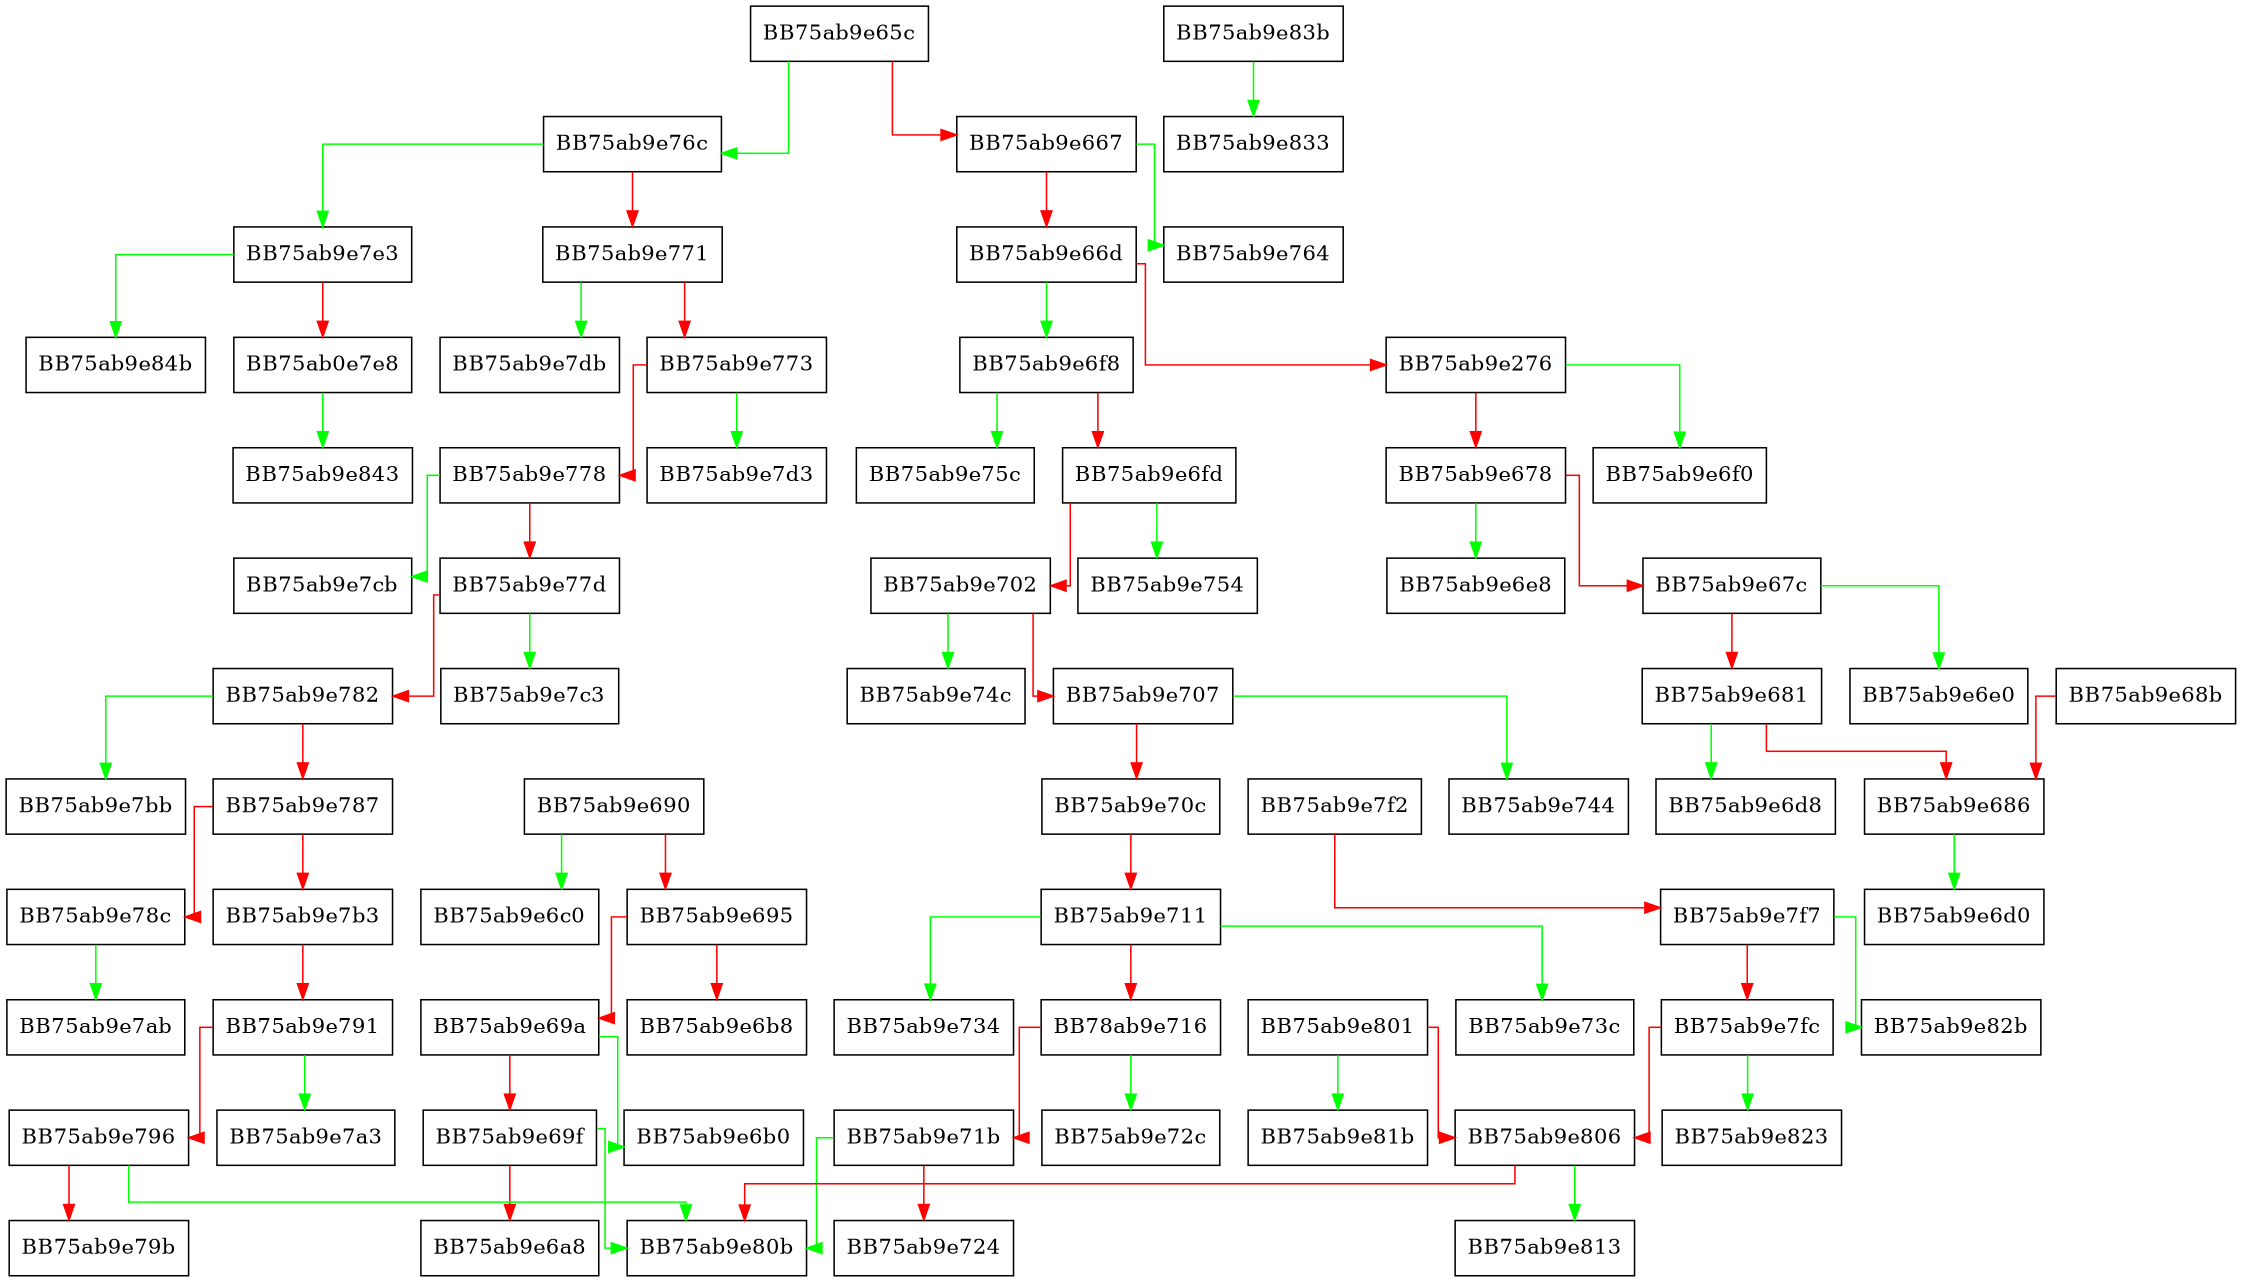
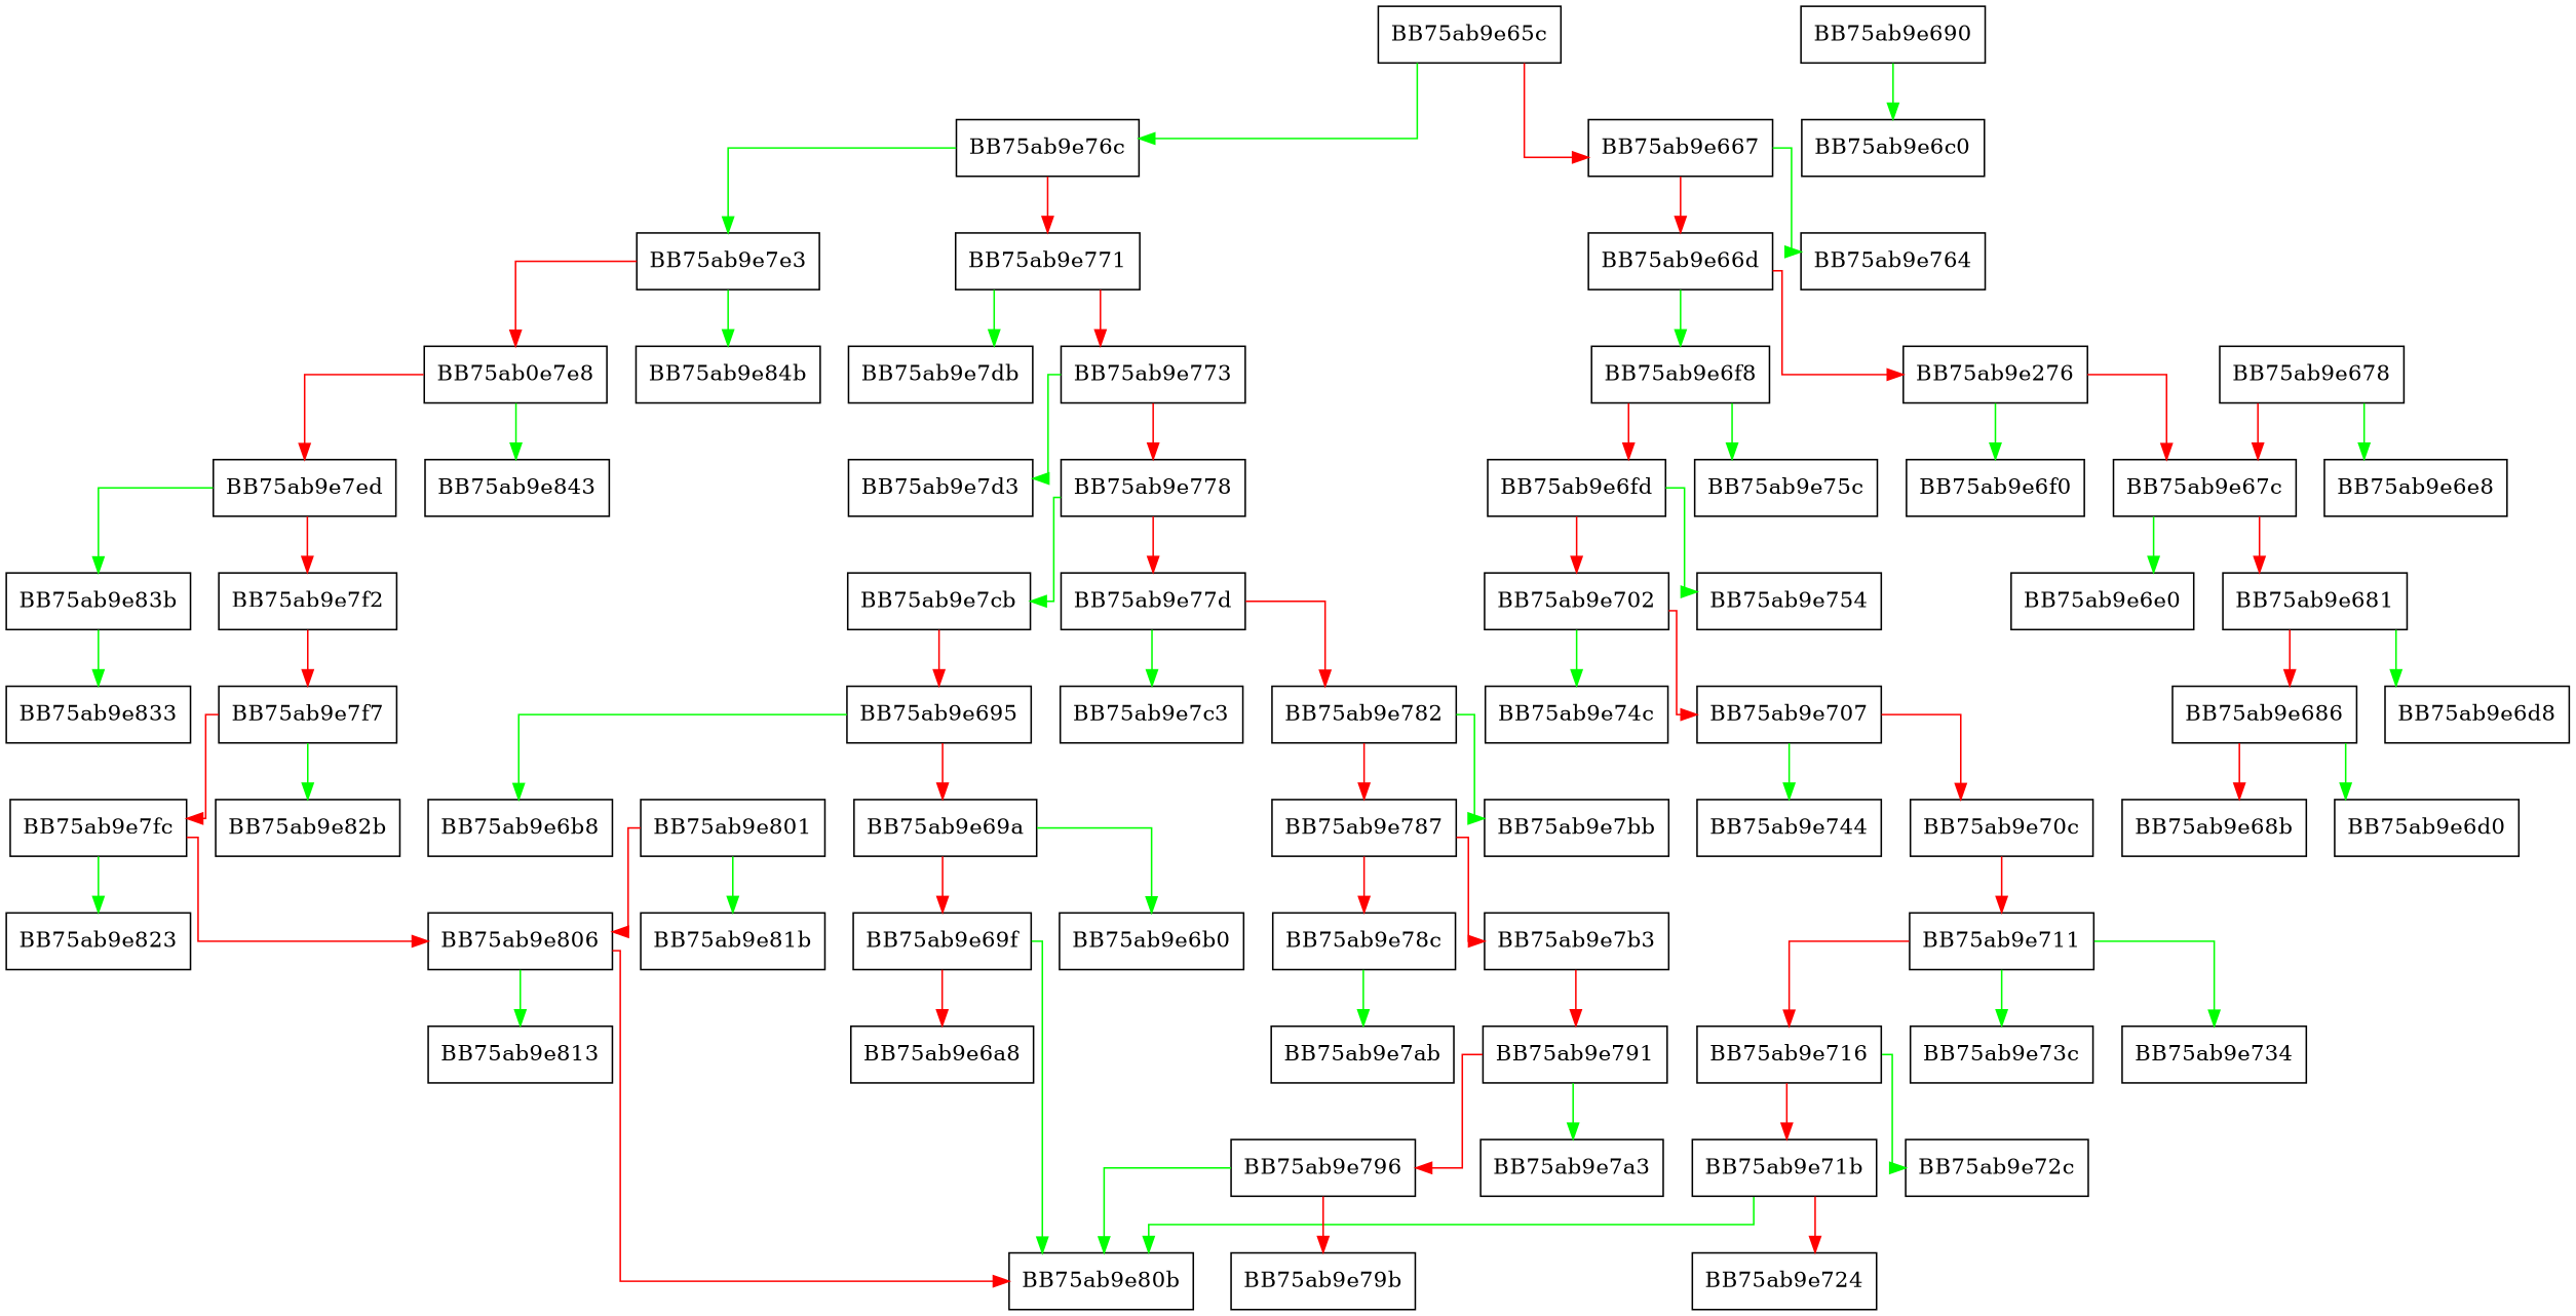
  digraph {
    splines=ortho
    node [shape=box]
    edge [color=red]
    BB75ab9e65c
    BB75ab9e76c
    BB75ab9e667
    BB75ab9e7e3
    BB75ab9e771
    BB75ab9e764
    BB75ab9e66d
    BB75ab9e84b
    n9 [label=BB75ab0e7e8]
    BB75ab9e7db
    BB75ab9e773
    BB75ab9e6f8
    n13 [label=BB75ab9e276]
    BB75ab9e75c
    BB75ab9e6fd
    BB75ab9e6f0
    BB75ab9e678
    BB75ab9e754
    BB75ab9e702
    BB75ab9e6e8
    BB75ab9e67c
    BB75ab9e6e0
    BB75ab9e681
    BB75ab9e6d8
    BB75ab9e686
    BB75ab9e6d0
    BB75ab9e68b
    BB75ab9e690
    BB75ab9e6c0
    BB75ab9e695
    BB75ab9e6b8
    BB75ab9e69a
    BB75ab9e6b0
    BB75ab9e69f
    BB75ab9e80b
    BB75ab9e6a8
    BB75ab9e74c
    BB75ab9e707
    BB75ab9e744
    BB75ab9e70c
    BB75ab9e711
    BB75ab9e73c
    BB75ab9e734
-   BB75ab9e716 [label=BB78ab9e716]
+   BB75ab9e716
    BB75ab9e72c
    BB75ab9e71b
    BB75ab9e724
    BB75ab9e843
+   BB75ab9e7ed
    BB75ab9e7d3
    BB75ab9e778
    BB75ab9e7cb
    BB75ab9e77d
    BB75ab9e7c3
    BB75ab9e782
    BB75ab9e7bb
    BB75ab9e787
    BB75ab9e7b3
    BB75ab9e78c
    BB75ab9e791
    BB75ab9e7ab
    BB75ab9e7a3
    BB75ab9e796
    BB75ab9e79b
    BB75ab9e83b
    BB75ab9e7f2
    BB75ab9e833
    BB75ab9e7f7
    BB75ab9e82b
    BB75ab9e7fc
    BB75ab9e823
    BB75ab9e806
    BB75ab9e801
    BB75ab9e81b
    BB75ab9e813
    BB75ab9e65c -> BB75ab9e76c [color=green]
    BB75ab9e65c -> BB75ab9e667
    BB75ab9e76c -> BB75ab9e7e3 [color=green]
    BB75ab9e76c -> BB75ab9e771
    BB75ab9e667 -> BB75ab9e764 [color=green]
    BB75ab9e667 -> BB75ab9e66d
    BB75ab9e7e3 -> BB75ab9e84b [color=green]
    BB75ab9e7e3 -> n9
    BB75ab9e771 -> BB75ab9e7db [color=green]
    BB75ab9e771 -> BB75ab9e773
    BB75ab9e66d -> BB75ab9e6f8 [color=green]
    BB75ab9e66d -> n13
    n9 -> BB75ab9e843 [color=green]
+   n9 -> BB75ab9e7ed
    BB75ab9e773 -> BB75ab9e7d3 [color=green]
    BB75ab9e773 -> BB75ab9e778
    BB75ab9e6f8 -> BB75ab9e75c [color=green]
    BB75ab9e6f8 -> BB75ab9e6fd
    n13 -> BB75ab9e6f0 [color=green]
-   n13 -> BB75ab9e678
+   n13 -> BB75ab9e67c
    BB75ab9e6fd -> BB75ab9e754 [color=green]
    BB75ab9e6fd -> BB75ab9e702
    BB75ab9e678 -> BB75ab9e6e8 [color=green]
    BB75ab9e678 -> BB75ab9e67c
    BB75ab9e702 -> BB75ab9e74c [color=green]
    BB75ab9e702 -> BB75ab9e707
    BB75ab9e67c -> BB75ab9e6e0 [color=green]
    BB75ab9e67c -> BB75ab9e681
    BB75ab9e681 -> BB75ab9e6d8 [color=green]
    BB75ab9e681 -> BB75ab9e686
    BB75ab9e686 -> BB75ab9e6d0 [color=green]
-   BB75ab9e68b -> BB75ab9e686
+   BB75ab9e686 -> BB75ab9e68b
    BB75ab9e690 -> BB75ab9e6c0 [color=green]
-   BB75ab9e690 -> BB75ab9e695
-   BB75ab9e695 -> BB75ab9e6b8
+   BB75ab9e7cb -> BB75ab9e695
+   BB75ab9e695 -> BB75ab9e6b8 [color=green]
    BB75ab9e695 -> BB75ab9e69a
    BB75ab9e69a -> BB75ab9e6b0 [color=green]
    BB75ab9e69a -> BB75ab9e69f
    BB75ab9e69f -> BB75ab9e80b [color=green]
    BB75ab9e69f -> BB75ab9e6a8
    BB75ab9e707 -> BB75ab9e744 [color=green]
    BB75ab9e707 -> BB75ab9e70c
    BB75ab9e70c -> BB75ab9e711
    BB75ab9e711 -> BB75ab9e73c [color=green]
    BB75ab9e711 -> BB75ab9e734 [color=green]
    BB75ab9e711 -> BB75ab9e716
    BB75ab9e716 -> BB75ab9e72c [color=green]
    BB75ab9e716 -> BB75ab9e71b
    BB75ab9e71b -> BB75ab9e80b [color=green]
    BB75ab9e71b -> BB75ab9e724
+   BB75ab9e7ed -> BB75ab9e83b [color=green]
+   BB75ab9e7ed -> BB75ab9e7f2
    BB75ab9e778 -> BB75ab9e7cb [color=green]
    BB75ab9e778 -> BB75ab9e77d
    BB75ab9e77d -> BB75ab9e7c3 [color=green]
    BB75ab9e77d -> BB75ab9e782
    BB75ab9e782 -> BB75ab9e7bb [color=green]
    BB75ab9e782 -> BB75ab9e787
    BB75ab9e787 -> BB75ab9e7b3
    BB75ab9e787 -> BB75ab9e78c
    BB75ab9e7b3 -> BB75ab9e791
    BB75ab9e78c -> BB75ab9e7ab [color=green]
    BB75ab9e791 -> BB75ab9e7a3 [color=green]
    BB75ab9e791 -> BB75ab9e796
    BB75ab9e796 -> BB75ab9e80b [color=green]
    BB75ab9e796 -> BB75ab9e79b
    BB75ab9e83b -> BB75ab9e833 [color=green]
    BB75ab9e7f2 -> BB75ab9e7f7
    BB75ab9e7f7 -> BB75ab9e82b [color=green]
    BB75ab9e7f7 -> BB75ab9e7fc
    BB75ab9e7fc -> BB75ab9e823 [color=green]
    BB75ab9e7fc -> BB75ab9e806
    BB75ab9e806 -> BB75ab9e80b
    BB75ab9e806 -> BB75ab9e813 [color=green]
    BB75ab9e801 -> BB75ab9e806
    BB75ab9e801 -> BB75ab9e81b [color=green]
  }
